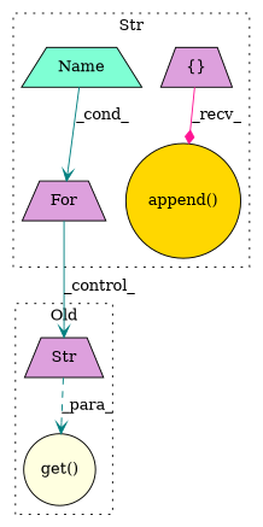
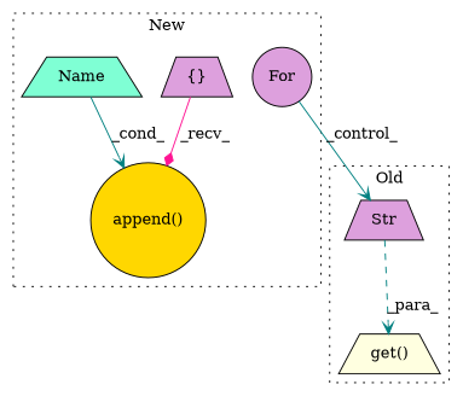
  digraph {
    node [a=75 fillcolor=plum shape=trapezium style=filled]
    edge [arrowhead=vee color=teal style=solid]
-   n1 [fillcolor=lightyellow l="9,1" label="get()" s="8500,8520" shape=circle]
+   n1 [fillcolor=lightyellow l="9,1" label="get()" s="8500,8520"]
    n2 [a=66 l=8 label=Str s=8509]
    n3 [fillcolor=gold l="14,14" label="append()" s="5356,5542" shape=circle]
    n4 [a=59 l="2,1" label="{}" s="5300,5300"]
-   n5 [a=107 l="4,14" label=For s="5311,5342"]
+   n5 [a=107 l="4,14" label=For s="5311,5342" shape=circle]
    n6 [a=87 fillcolor=aquamarine l=1 label=Name s=5315]
    subgraph cluster_1 {
      label=Old
      style=dotted
      n1
      n2
    }
    subgraph cluster_2 {
-     label=Str
+     label=New
      style=dotted
      n3
      n4
      n5
      n6
    }
    n2 -> n1 [label=_para_ style=dashed]
    n4 -> n3 [arrowhead=diamond color=deeppink label=_recv_]
    n5 -> n2 [label=_control_]
-   n6 -> n5 [label=_cond_]
+   n6 -> n3 [label=_cond_]
  }
